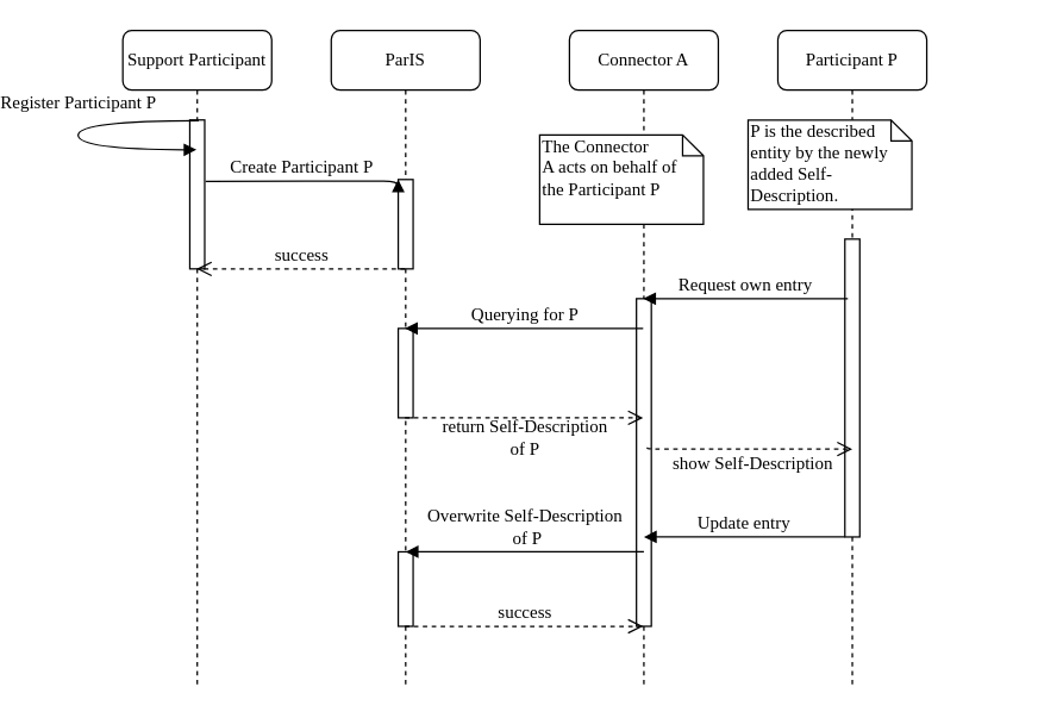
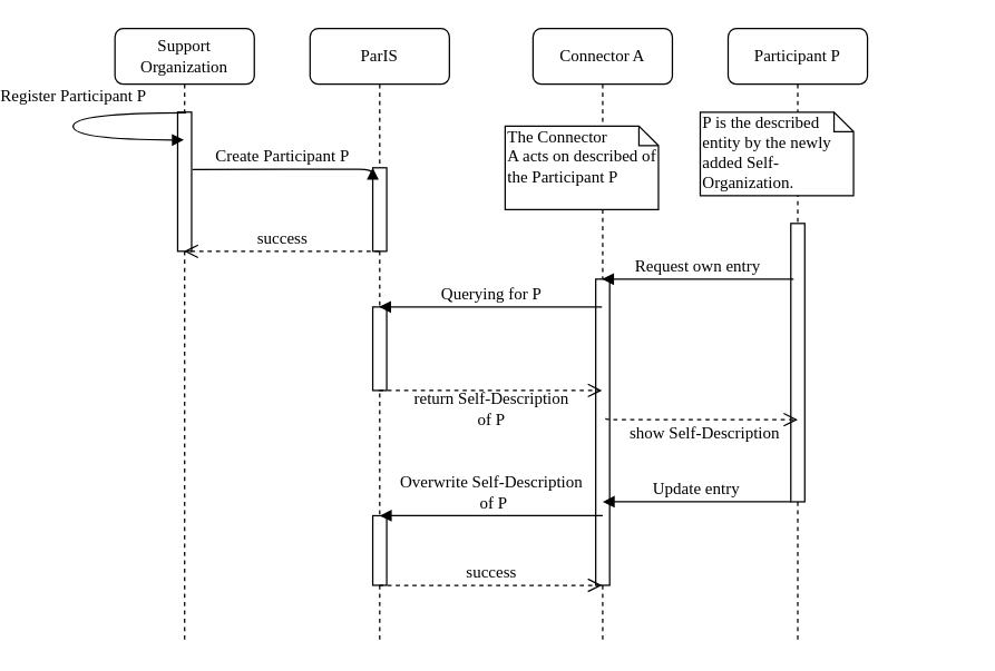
  <mxCell id="0" />
  <mxCell id="1" parent="0" />
  <mxCell id="2" value="ParIS" style="shape=umlLifeline;perimeter=lifelinePerimeter;whiteSpace=wrap;html=1;container=1;collapsible=0;recursiveResize=0;outlineConnect=0;rounded=1;shadow=0;comic=0;labelBackgroundColor=none;strokeWidth=1;fontFamily=Verdana;fontSize=12;align=center;" parent="1" vertex="1"><mxGeometry x="160" y="20" width="100" height="440" as="geometry" /></mxCell>
  <mxCell id="3" value="" style="html=1;points=[];perimeter=orthogonalPerimeter;rounded=0;shadow=0;comic=0;labelBackgroundColor=none;strokeWidth=1;fontFamily=Verdana;fontSize=12;align=center;" parent="2" vertex="1"><mxGeometry x="45" y="100" width="10" height="60" as="geometry" /></mxCell>
  <mxCell id="4" value="" style="html=1;points=[];perimeter=orthogonalPerimeter;rounded=0;shadow=0;comic=0;labelBackgroundColor=none;strokeWidth=1;fontFamily=Verdana;fontSize=12;align=center;" vertex="1" parent="2"><mxGeometry x="45" y="200" width="10" height="60" as="geometry" /></mxCell>
  <mxCell id="5" value="" style="html=1;points=[];perimeter=orthogonalPerimeter;rounded=0;shadow=0;comic=0;labelBackgroundColor=none;strokeWidth=1;fontFamily=Verdana;fontSize=12;align=center;" vertex="1" parent="2"><mxGeometry x="45" y="350" width="10" height="50" as="geometry" /></mxCell>
  <mxCell id="6" value="Connector A" style="shape=umlLifeline;perimeter=lifelinePerimeter;whiteSpace=wrap;html=1;container=1;collapsible=0;recursiveResize=0;outlineConnect=0;rounded=1;shadow=0;comic=0;labelBackgroundColor=none;strokeWidth=1;fontFamily=Verdana;fontSize=12;align=center;" parent="1" vertex="1"><mxGeometry x="320" y="20" width="100" height="440" as="geometry" /></mxCell>
  <mxCell id="7" value="" style="html=1;points=[];perimeter=orthogonalPerimeter;rounded=0;shadow=0;comic=0;labelBackgroundColor=none;strokeWidth=1;fontFamily=Verdana;fontSize=12;align=center;" parent="6" vertex="1"><mxGeometry x="45" y="180" width="10" height="220" as="geometry" /></mxCell>
  <mxCell id="8" value="Participant P" style="shape=umlLifeline;perimeter=lifelinePerimeter;whiteSpace=wrap;html=1;container=1;collapsible=0;recursiveResize=0;outlineConnect=0;rounded=1;shadow=0;comic=0;labelBackgroundColor=none;strokeWidth=1;fontFamily=Verdana;fontSize=12;align=center;" parent="1" vertex="1"><mxGeometry x="460" y="20" width="100" height="440" as="geometry" /></mxCell>
- <mxCell id="9" value="Support Participant" style="shape=umlLifeline;perimeter=lifelinePerimeter;whiteSpace=wrap;html=1;container=1;collapsible=0;recursiveResize=0;outlineConnect=0;rounded=1;shadow=0;comic=0;labelBackgroundColor=none;strokeWidth=1;fontFamily=Verdana;fontSize=12;align=center;" parent="1" vertex="1"><mxGeometry x="20" y="20" width="100" height="440" as="geometry" /></mxCell>
+ <mxCell id="9" value="Support Organization" style="shape=umlLifeline;perimeter=lifelinePerimeter;whiteSpace=wrap;html=1;container=1;collapsible=0;recursiveResize=0;outlineConnect=0;rounded=1;shadow=0;comic=0;labelBackgroundColor=none;strokeWidth=1;fontFamily=Verdana;fontSize=12;align=center;" parent="1" vertex="1"><mxGeometry x="20" y="20" width="100" height="440" as="geometry" /></mxCell>
  <mxCell id="10" value="" style="html=1;points=[];perimeter=orthogonalPerimeter;rounded=0;shadow=0;comic=0;labelBackgroundColor=none;strokeWidth=1;fontFamily=Verdana;fontSize=12;align=center;" parent="9" vertex="1"><mxGeometry x="45" y="60" width="10" height="100" as="geometry" /></mxCell>
  <mxCell id="11" value="Register Participant P" style="html=1;verticalAlign=bottom;endArrow=block;labelBackgroundColor=none;fontFamily=Verdana;fontSize=12;elbow=vertical;edgeStyle=orthogonalEdgeStyle;curved=1;exitX=0.6;exitY=0.005;exitPerimeter=0;exitDx=0;exitDy=0;" edge="1" parent="9" source="10" target="9"><mxGeometry x="-0.073" y="-5" relative="1" as="geometry"><mxPoint x="510.66" y="279.91" as="sourcePoint" /><mxPoint x="505" y="319.0" as="targetPoint" /><Array as="points"><mxPoint x="-30" y="61" /><mxPoint x="-30" y="80" /></Array><mxPoint x="5" y="-5" as="offset" /></mxGeometry></mxCell>
  <mxCell id="12" value="" style="html=1;points=[];perimeter=orthogonalPerimeter;rounded=0;shadow=0;comic=0;labelBackgroundColor=none;strokeWidth=1;fontFamily=Verdana;fontSize=12;align=center;" parent="1" vertex="1"><mxGeometry x="505" y="160" width="10" height="200" as="geometry" /></mxCell>
  <mxCell id="13" value="Request own entry" style="html=1;verticalAlign=bottom;endArrow=block;labelBackgroundColor=none;fontFamily=Verdana;fontSize=12;edgeStyle=elbowEdgeStyle;elbow=vertical;" parent="1" target="6" edge="1"><mxGeometry relative="1" as="geometry"><mxPoint x="507" y="200" as="sourcePoint" /><Array as="points"><mxPoint x="480" y="200" /><mxPoint x="410" y="190" /><mxPoint x="410" y="190" /></Array></mxGeometry></mxCell>
  <mxCell id="14" value="return Self-Description &lt;br&gt;of P" style="html=1;verticalAlign=bottom;endArrow=open;dashed=1;endSize=8;labelBackgroundColor=none;fontFamily=Verdana;fontSize=12;edgeStyle=elbowEdgeStyle;elbow=vertical;" parent="1" source="2" target="6" edge="1"><mxGeometry x="0.005" y="-30" relative="1" as="geometry"><mxPoint x="570" y="246" as="targetPoint" /><Array as="points"><mxPoint x="310" y="280" /><mxPoint x="320" y="180" /><mxPoint x="620" y="200" /></Array><mxPoint as="offset" /></mxGeometry></mxCell>
  <mxCell id="15" value="Create Participant P" style="html=1;verticalAlign=bottom;endArrow=block;entryX=0;entryY=0;labelBackgroundColor=none;fontFamily=Verdana;fontSize=12;edgeStyle=elbowEdgeStyle;elbow=vertical;exitX=1.067;exitY=0.412;exitDx=0;exitDy=0;exitPerimeter=0;" parent="1" source="10" target="3" edge="1"><mxGeometry relative="1" as="geometry"><mxPoint x="140" y="130" as="sourcePoint" /></mxGeometry></mxCell>
- <mxCell id="16" value="P is the described entity by the newly added Self-Description." style="shape=note;whiteSpace=wrap;html=1;size=14;verticalAlign=top;align=left;spacingTop=-6;rounded=0;shadow=0;comic=0;labelBackgroundColor=none;strokeWidth=1;fontFamily=Verdana;fontSize=12" parent="1" vertex="1"><mxGeometry x="440" y="80" width="110" height="60" as="geometry" /></mxCell>
+ <mxCell id="16" value="P is the described entity by the newly added Self-Organization." style="shape=note;whiteSpace=wrap;html=1;size=14;verticalAlign=top;align=left;spacingTop=-6;rounded=0;shadow=0;comic=0;labelBackgroundColor=none;strokeWidth=1;fontFamily=Verdana;fontSize=12" parent="1" vertex="1"><mxGeometry x="440" y="80" width="110" height="60" as="geometry" /></mxCell>
  <mxCell id="17" value="success" style="html=1;verticalAlign=bottom;endArrow=open;dashed=1;endSize=8;labelBackgroundColor=none;fontFamily=Verdana;fontSize=12;" edge="1" parent="1" source="2" target="9"><mxGeometry relative="1" as="geometry"><mxPoint x="525" y="438.5" as="targetPoint" /><mxPoint x="130" y="210" as="sourcePoint" /><Array as="points"><mxPoint x="180" y="180" /></Array></mxGeometry></mxCell>
  <mxCell id="18" value="Querying for P" style="html=1;verticalAlign=bottom;endArrow=block;labelBackgroundColor=none;fontFamily=Verdana;fontSize=12;edgeStyle=elbowEdgeStyle;elbow=vertical;" parent="1" source="6" target="2" edge="1"><mxGeometry relative="1" as="geometry"><mxPoint x="290" y="140" as="sourcePoint" /><Array as="points"><mxPoint x="300" y="220" /></Array></mxGeometry></mxCell>
  <mxCell id="19" value="show Self-Description" style="html=1;verticalAlign=bottom;endArrow=open;dashed=1;endSize=8;labelBackgroundColor=none;fontFamily=Verdana;fontSize=12;edgeStyle=elbowEdgeStyle;elbow=vertical;exitX=0.733;exitY=0.454;exitDx=0;exitDy=0;exitPerimeter=0;" edge="1" parent="1" source="7"><mxGeometry x="0.038" y="-19" relative="1" as="geometry"><mxPoint x="510" y="301" as="targetPoint" /><Array as="points"><mxPoint x="440" y="301" /><mxPoint x="630" y="210" /></Array><mxPoint x="380" y="290" as="sourcePoint" /><mxPoint as="offset" /></mxGeometry></mxCell>
  <mxCell id="20" value="Update entry" style="html=1;verticalAlign=bottom;endArrow=block;labelBackgroundColor=none;fontFamily=Verdana;fontSize=12;edgeStyle=elbowEdgeStyle;elbow=vertical;" edge="1" parent="1"><mxGeometry relative="1" as="geometry"><mxPoint x="505" y="360" as="sourcePoint" /><mxPoint x="370" y="360" as="targetPoint" /><Array as="points"><mxPoint x="478" y="360" /><mxPoint x="408" y="350" /><mxPoint x="408" y="350" /></Array></mxGeometry></mxCell>
  <mxCell id="21" value="Overwrite Self-Description&lt;br&gt;&amp;nbsp;of P" style="html=1;verticalAlign=bottom;endArrow=block;labelBackgroundColor=none;fontFamily=Verdana;fontSize=12;edgeStyle=elbowEdgeStyle;elbow=vertical;" edge="1" parent="1"><mxGeometry relative="1" as="geometry"><mxPoint x="370" y="370" as="sourcePoint" /><mxPoint x="210" y="370" as="targetPoint" /><Array as="points"><mxPoint x="300.5" y="370" /></Array></mxGeometry></mxCell>
  <mxCell id="22" value="success" style="html=1;verticalAlign=bottom;endArrow=open;dashed=1;endSize=8;labelBackgroundColor=none;fontFamily=Verdana;fontSize=12;" edge="1" parent="1" source="2" target="6"><mxGeometry relative="1" as="geometry"><mxPoint x="79.5" y="190" as="targetPoint" /><mxPoint x="219.5" y="190" as="sourcePoint" /><Array as="points"><mxPoint x="260" y="420" /></Array></mxGeometry></mxCell>
- <mxCell id="23" value="The Connector &lt;br&gt;A acts on behalf of the Participant P" style="shape=note;whiteSpace=wrap;html=1;size=14;verticalAlign=top;align=left;spacingTop=-6;rounded=0;shadow=0;comic=0;labelBackgroundColor=none;strokeWidth=1;fontFamily=Verdana;fontSize=12" vertex="1" parent="1"><mxGeometry x="300" y="90" width="110" height="60" as="geometry" /></mxCell>
+ <mxCell id="23" value="The Connector &lt;br&gt;A acts on described of the Participant P" style="shape=note;whiteSpace=wrap;html=1;size=14;verticalAlign=top;align=left;spacingTop=-6;rounded=0;shadow=0;comic=0;labelBackgroundColor=none;strokeWidth=1;fontFamily=Verdana;fontSize=12" vertex="1" parent="1"><mxGeometry x="300" y="90" width="110" height="60" as="geometry" /></mxCell>
